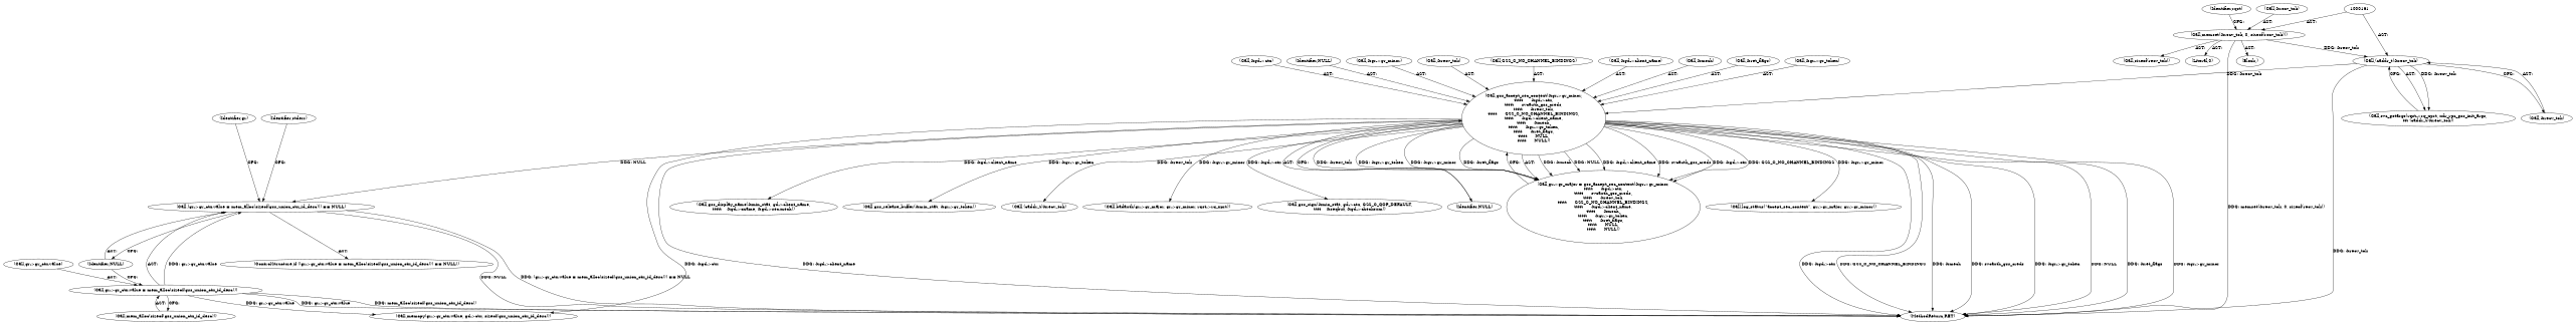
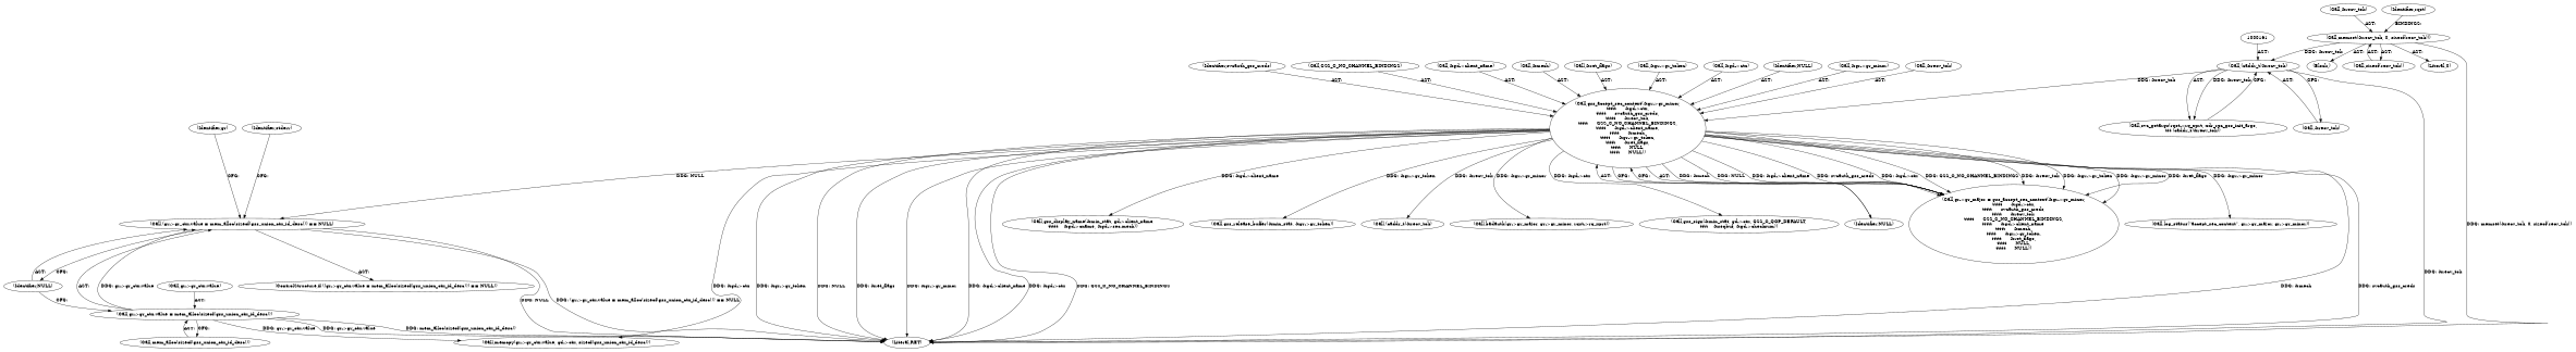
  digraph {
    n1 [label="(Call,(gr->gr_ctx.value = mem_alloc(sizeof(gss_union_ctx_id_desc))) == NULL)"]
    n2 [label="(Identifier,NULL)"]
    n3 [label="(ControlStructure,if ((gr->gr_ctx.value = mem_alloc(sizeof(gss_union_ctx_id_desc))) == NULL))"]
-   n4 [label="(MethodReturn,RET)"]
+   n4 [label="(Literal,RET)"]
    n5 [label="(Call,gr->gr_ctx.value = mem_alloc(sizeof(gss_union_ctx_id_desc)))"]
    n6 [label="(Call,memcpy(gr->gr_ctx.value, gd->ctx, sizeof(gss_union_ctx_id_desc)))"]
    n7 [label="(Call,mem_alloc(sizeof(gss_union_ctx_id_desc)))"]
    n8 [label="(Call,gss_accept_sec_context(&gr->gr_minor,\n\t\t\t\t\t      &gd->ctx,\n\t\t\t\t\t      svcauth_gss_creds,\n\t\t\t\t\t      &recv_tok,\n\t\t\t\t\t      GSS_C_NO_CHANNEL_BINDINGS,\n\t\t\t\t\t      &gd->client_name,\n\t\t\t\t\t      &mech,\n\t\t\t\t\t      &gr->gr_token,\n\t\t\t\t\t      &ret_flags,\n\t\t\t\t\t      NULL,\n\t\t\t\t\t      NULL))"]
    n9 [label="(Call,gss_display_name(&min_stat, gd->client_name,\n\t\t\t\t\t    &gd->cname, &gd->sec.mech))"]
    n10 [label="(Call,gss_release_buffer(&min_stat, &gr->gr_token))"]
    n11 [label="(Call,(caddr_t)&recv_tok)"]
    n12 [label="(Call,badauth(gr->gr_major, gr->gr_minor, rqst->rq_xprt))"]
    n13 [label="(Call,gss_sign(&min_stat, gd->ctx, GSS_C_QOP_DEFAULT,\n\t\t\t\t    &seqbuf, &gd->checksum))"]
    n14 [label="(Identifier,NULL)"]
    n15 [label="(Call,gr->gr_major = gss_accept_sec_context(&gr->gr_minor,\n\t\t\t\t\t      &gd->ctx,\n\t\t\t\t\t      svcauth_gss_creds,\n\t\t\t\t\t      &recv_tok,\n\t\t\t\t\t      GSS_C_NO_CHANNEL_BINDINGS,\n\t\t\t\t\t      &gd->client_name,\n\t\t\t\t\t      &mech,\n\t\t\t\t\t      &gr->gr_token,\n\t\t\t\t\t      &ret_flags,\n\t\t\t\t\t      NULL,\n\t\t\t\t\t      NULL))"]
    n16 [label="(Call,log_status(\"accept_sec_context\", gr->gr_major, gr->gr_minor))"]
    n17 [label="(Call,(caddr_t)&recv_tok)"]
    n18 [label="(Call,&recv_tok)"]
    n19 [label="(Call,svc_getargs(rqst->rq_xprt, xdr_rpc_gss_init_args,\n\t\t\t (caddr_t)&recv_tok))"]
    n20 [label="(Call,memset(&recv_tok, 0, sizeof(recv_tok)))"]
    n21 [label="(Block,)"]
    n22 [label="(Call,sizeof(recv_tok))"]
    n23 [label="(Literal,0)"]
    n24 [label="(Call,&mech)"]
    n25 [label="(Call,&ret_flags)"]
    n26 [label="(Call,&gr->gr_token)"]
    n27 [label="(Identifier,gr)"]
    n28 [label="(Call,&gd->ctx)"]
    n29 [label="(Identifier,NULL)"]
    n30 [label="(Call,&gr->gr_minor)"]
    n31 [label="(Call,gr->gr_ctx.value)"]
    n32 [label="(Call,&recv_tok)"]
    n33 [label="(Call,&recv_tok)"]
+   n34 [label="(Identifier,svcauth_gss_creds)"]
    n35 [label="(Identifier,stderr)"]
    n36 [label="(Identifier,rqst)"]
    n37 [label="(Call,GSS_C_NO_CHANNEL_BINDINGS)"]
    n38 [label="(Call,&gd->client_name)"]
    1000161
    n1 -> n2 [label="CFG: "]
    n1 -> n3 [label="AST: "]
    n1 -> n4 [label="DDG: NULL"]
    n1 -> n4 [label="DDG: (gr->gr_ctx.value = mem_alloc(sizeof(gss_union_ctx_id_desc))) == NULL"]
    n2 -> n1 [label="AST: "]
    n2 -> n5 [label="CFG: "]
    n5 -> n1 [label="AST: "]
    n5 -> n1 [label="DDG: gr->gr_ctx.value"]
    n5 -> n4 [label="DDG: mem_alloc(sizeof(gss_union_ctx_id_desc))"]
    n5 -> n4 [label="DDG: gr->gr_ctx.value"]
    n5 -> n6 [label="DDG: gr->gr_ctx.value"]
    n5 -> n7 [label="CFG: "]
    n7 -> n5 [label="AST: "]
    n8 -> n1 [label="DDG: NULL"]
    n8 -> n4 [label="DDG: GSS_C_NO_CHANNEL_BINDINGS"]
    n8 -> n4 [label="DDG: &mech"]
    n8 -> n4 [label="DDG: svcauth_gss_creds"]
    n8 -> n4 [label="DDG: &gr->gr_token"]
    n8 -> n4 [label="DDG: NULL"]
    n8 -> n4 [label="DDG: &ret_flags"]
    n8 -> n4 [label="DDG: &gr->gr_minor"]
    n8 -> n4 [label="DDG: &gd->client_name"]
    n8 -> n4 [label="DDG: &gd->ctx"]
    n8 -> n6 [label="DDG: &gd->ctx"]
    n8 -> n9 [label="DDG: &gd->client_name"]
    n8 -> n10 [label="DDG: &gr->gr_token"]
    n8 -> n11 [label="DDG: &recv_tok"]
    n8 -> n12 [label="DDG: &gr->gr_minor"]
    n8 -> n13 [label="DDG: &gd->ctx"]
    n8 -> n14 [label="CFG: "]
    n8 -> n15 [label="AST: "]
    n8 -> n15 [label="DDG: &mech"]
    n8 -> n15 [label="DDG: NULL"]
    n8 -> n15 [label="DDG: &gd->client_name"]
    n8 -> n15 [label="DDG: svcauth_gss_creds"]
    n8 -> n15 [label="DDG: &gd->ctx"]
    n8 -> n15 [label="DDG: GSS_C_NO_CHANNEL_BINDINGS"]
    n8 -> n15 [label="DDG: &recv_tok"]
    n8 -> n15 [label="DDG: &gr->gr_token"]
    n8 -> n15 [label="DDG: &gr->gr_minor"]
    n8 -> n15 [label="DDG: &ret_flags"]
    n8 -> n16 [label="DDG: &gr->gr_minor"]
    n14 -> n8 [label="AST: "]
    n15 -> n8 [label="CFG: "]
    n17 -> n4 [label="DDG: &recv_tok"]
    n17 -> n8 [label="DDG: &recv_tok"]
    n17 -> n18 [label="CFG: "]
    n17 -> n19 [label="AST: "]
    n17 -> n19 [label="DDG: &recv_tok"]
    n18 -> n17 [label="AST: "]
    n19 -> n17 [label="CFG: "]
    n20 -> n4 [label="DDG: memset(&recv_tok, 0, sizeof(recv_tok))"]
    n20 -> n17 [label="DDG: &recv_tok"]
    n20 -> n21 [label="AST: "]
    n20 -> n22 [label="AST: "]
    n20 -> n23 [label="AST: "]
-   1000161 -> n20 [label="AST: "]
+   n22 -> n20 [label="AST: "]
    n24 -> n8 [label="AST: "]
    n25 -> n8 [label="AST: "]
    n26 -> n8 [label="AST: "]
    n27 -> n1 [label="CFG: "]
    n28 -> n8 [label="AST: "]
    n29 -> n8 [label="AST: "]
    n30 -> n8 [label="AST: "]
    n31 -> n5 [label="AST: "]
    n32 -> n8 [label="AST: "]
    n33 -> n20 [label="AST: "]
+   n34 -> n8 [label="AST: "]
    n35 -> n1 [label="CFG: "]
-   n36 -> n20 [label="CFG: "]
+   n36 -> n20 [label="BINDINGS: "]
    n37 -> n8 [label="AST: "]
    n38 -> n8 [label="AST: "]
    1000161 -> n17 [label="AST: "]
  }
